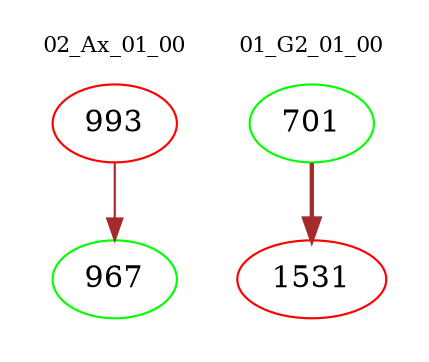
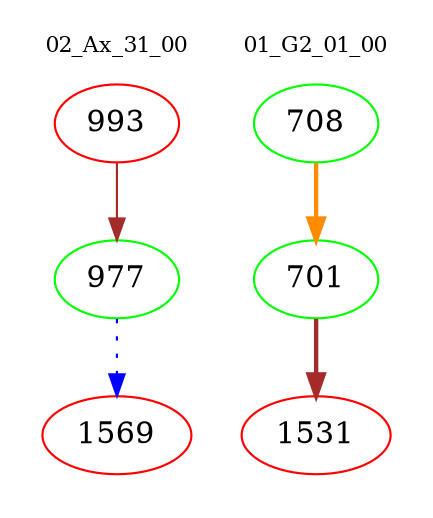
  digraph {
    node [color=red]
    edge [color=brown style=bold]
    n1 [label=993]
-   n2 [color=green label=967]
+   n2 [color=green label=977]
+   n3 [label=1569]
+   n4 [color=green label=708]
    n5 [color=green label=701]
    n6 [label=1531]
    subgraph cluster_1 {
      color=white
      fontsize=10
-     label="02_Ax_01_00"
+     label="02_Ax_31_00"
      n1
      n2
+     n3
    }
    subgraph cluster_2 {
      color=white
      fontsize=10
      label="01_G2_01_00"
+     n4
      n5
      n6
    }
    n1 -> n2 [style=solid]
+   n2 -> n3 [color=blue style=dotted]
+   n4 -> n5 [color=darkorange]
    n5 -> n6
  }
